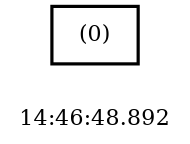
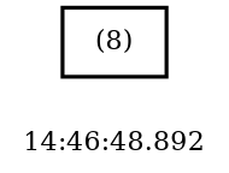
  digraph {
    label="14:46:48.892"
-   n1 [color=black fontcolor=black label="(0)" shape=rectangle style=bold]
+   n1 [color=black fontcolor=black label="(8)" shape=rectangle style=bold]
  }
